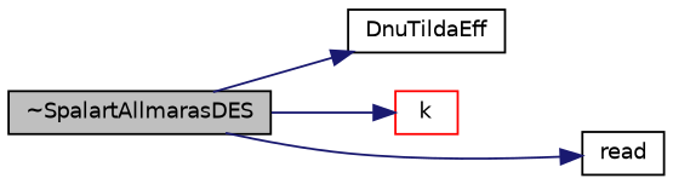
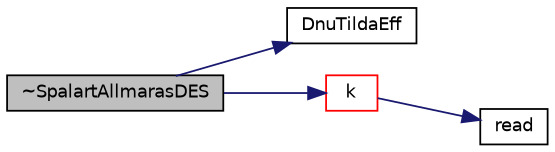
  digraph {
    rankdir=LR
    node [color=black fontname=Helvetica fontsize=10 shape=record]
    edge [color=midnightblue fontname=Helvetica fontsize=10 labelfontname=Helvetica labelfontsize=10 style=solid]
    n1 [fillcolor=grey75 fontcolor=black height=0.2 label="~SpalartAllmarasDES" style=filled width=0.4]
    n2 [height=0.2 label=DnuTildaEff width=0.4]
    n3 [color=red height=0.2 label=k width=0.4]
    n4 [height=0.2 label=read width=0.4]
    n1 -> n2
    n1 -> n3
-   n1 -> n4
+   n3 -> n4
  }
